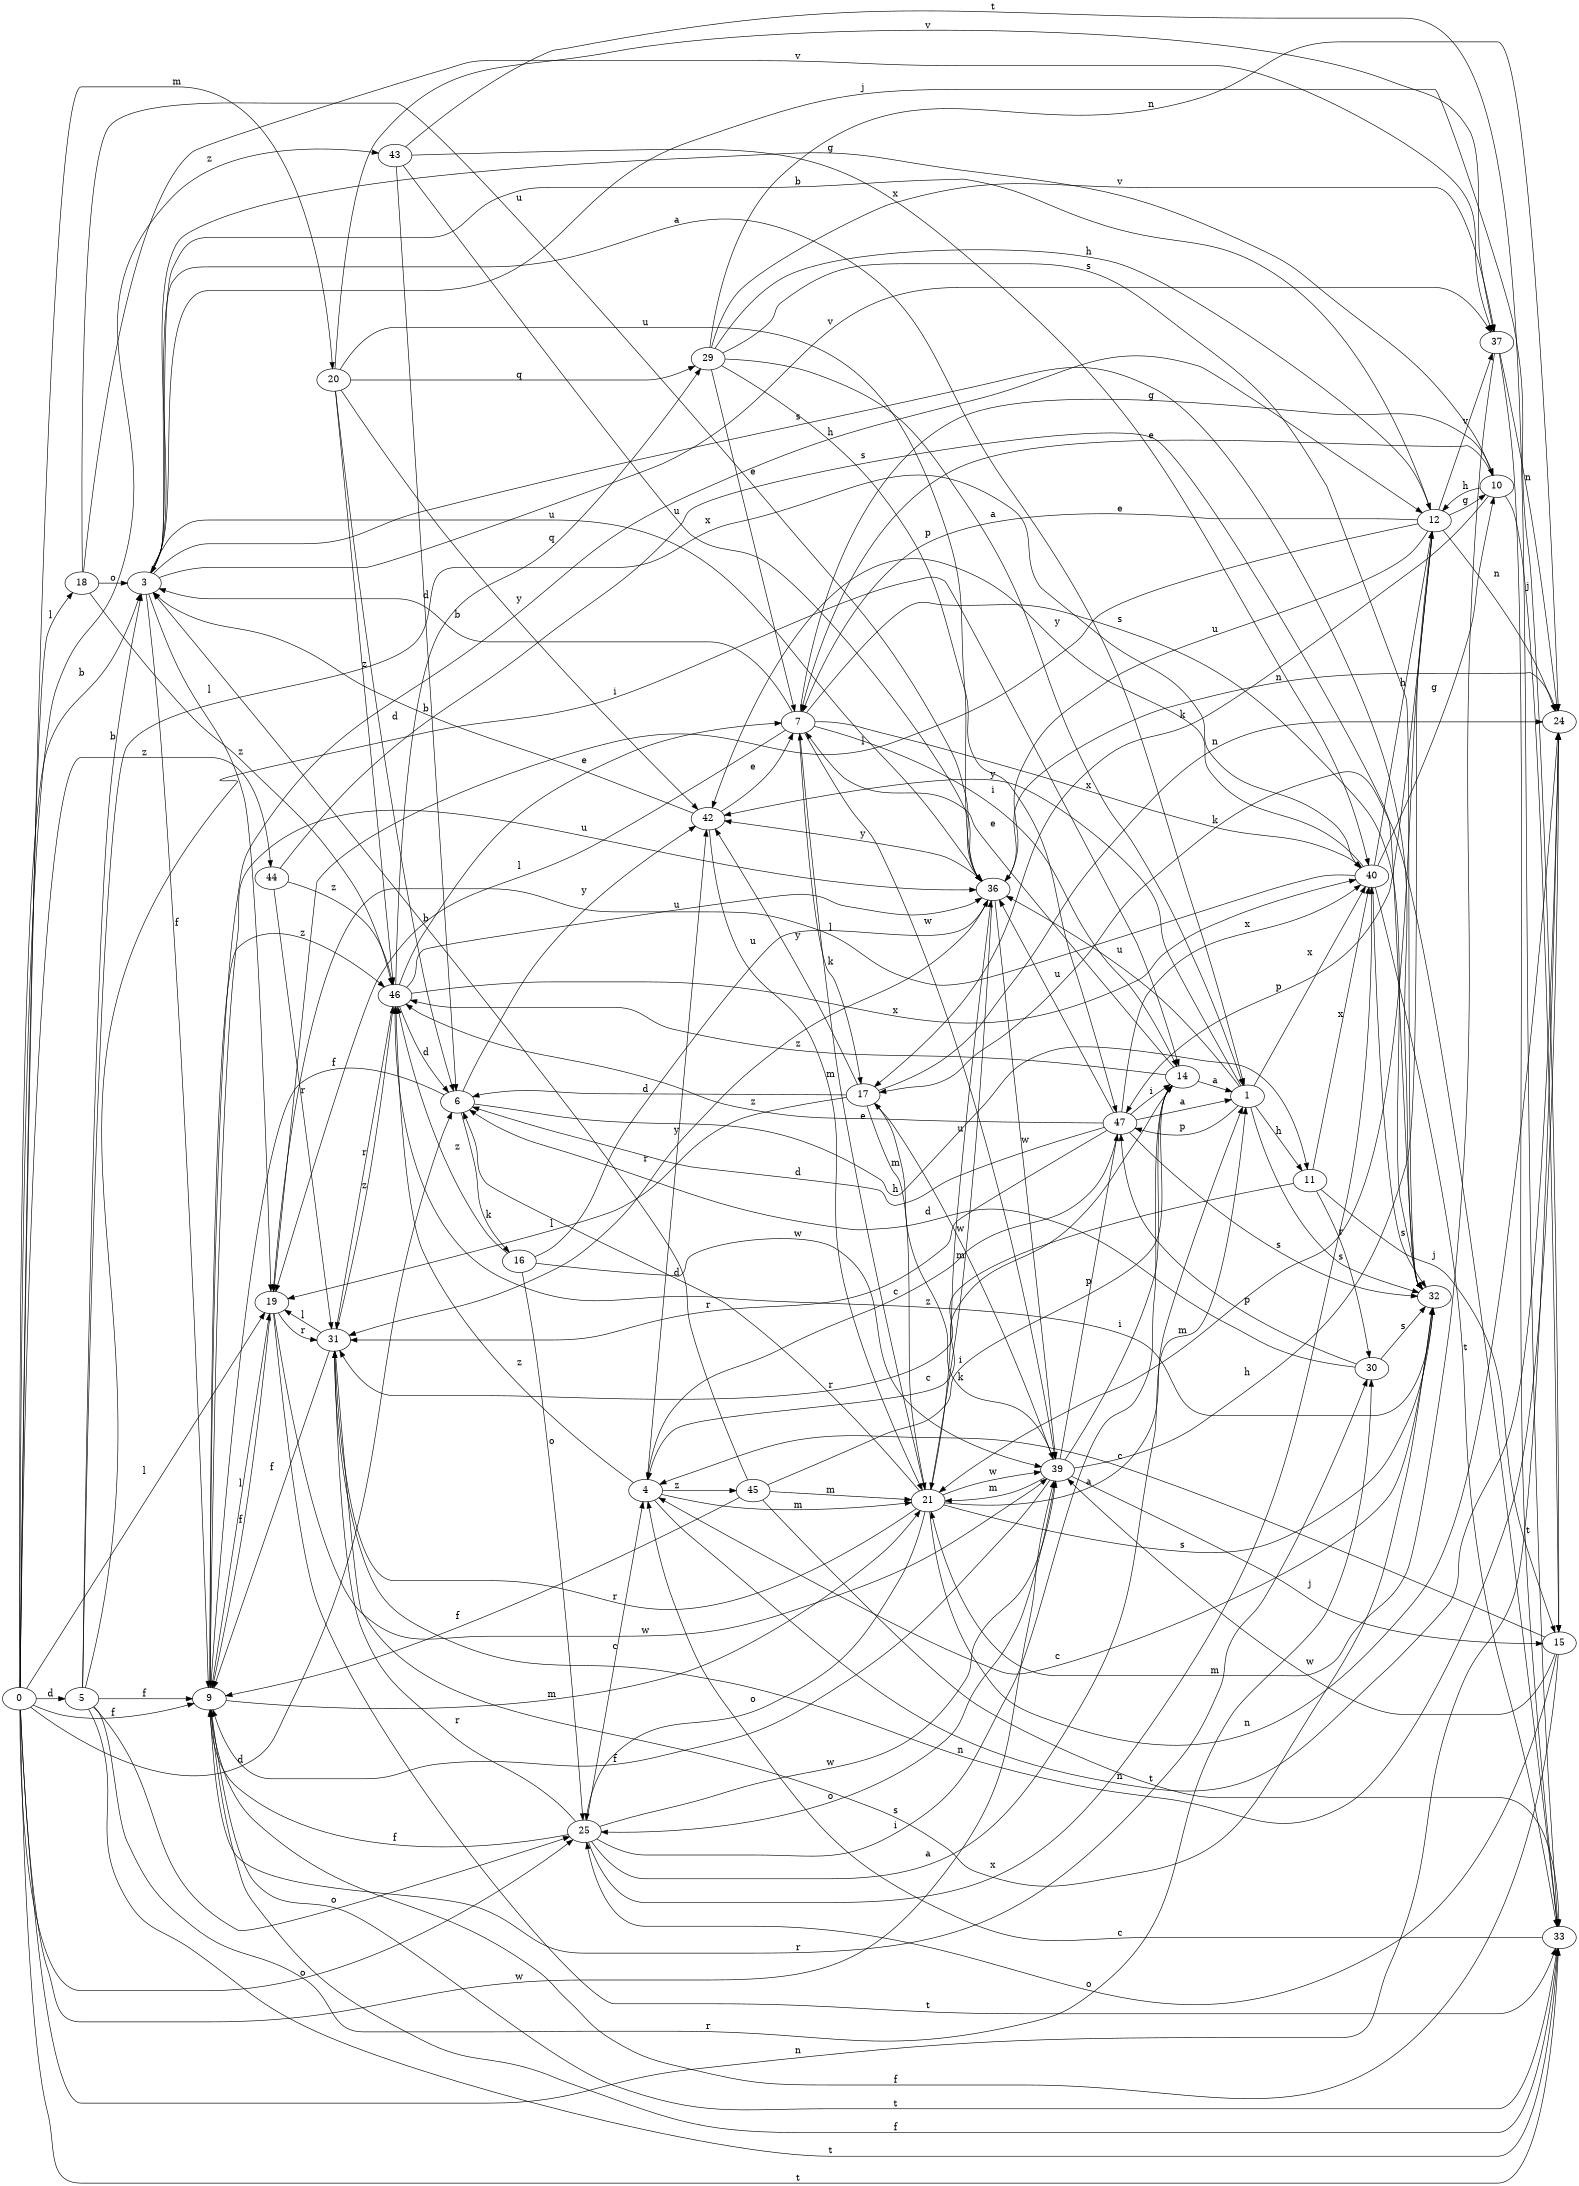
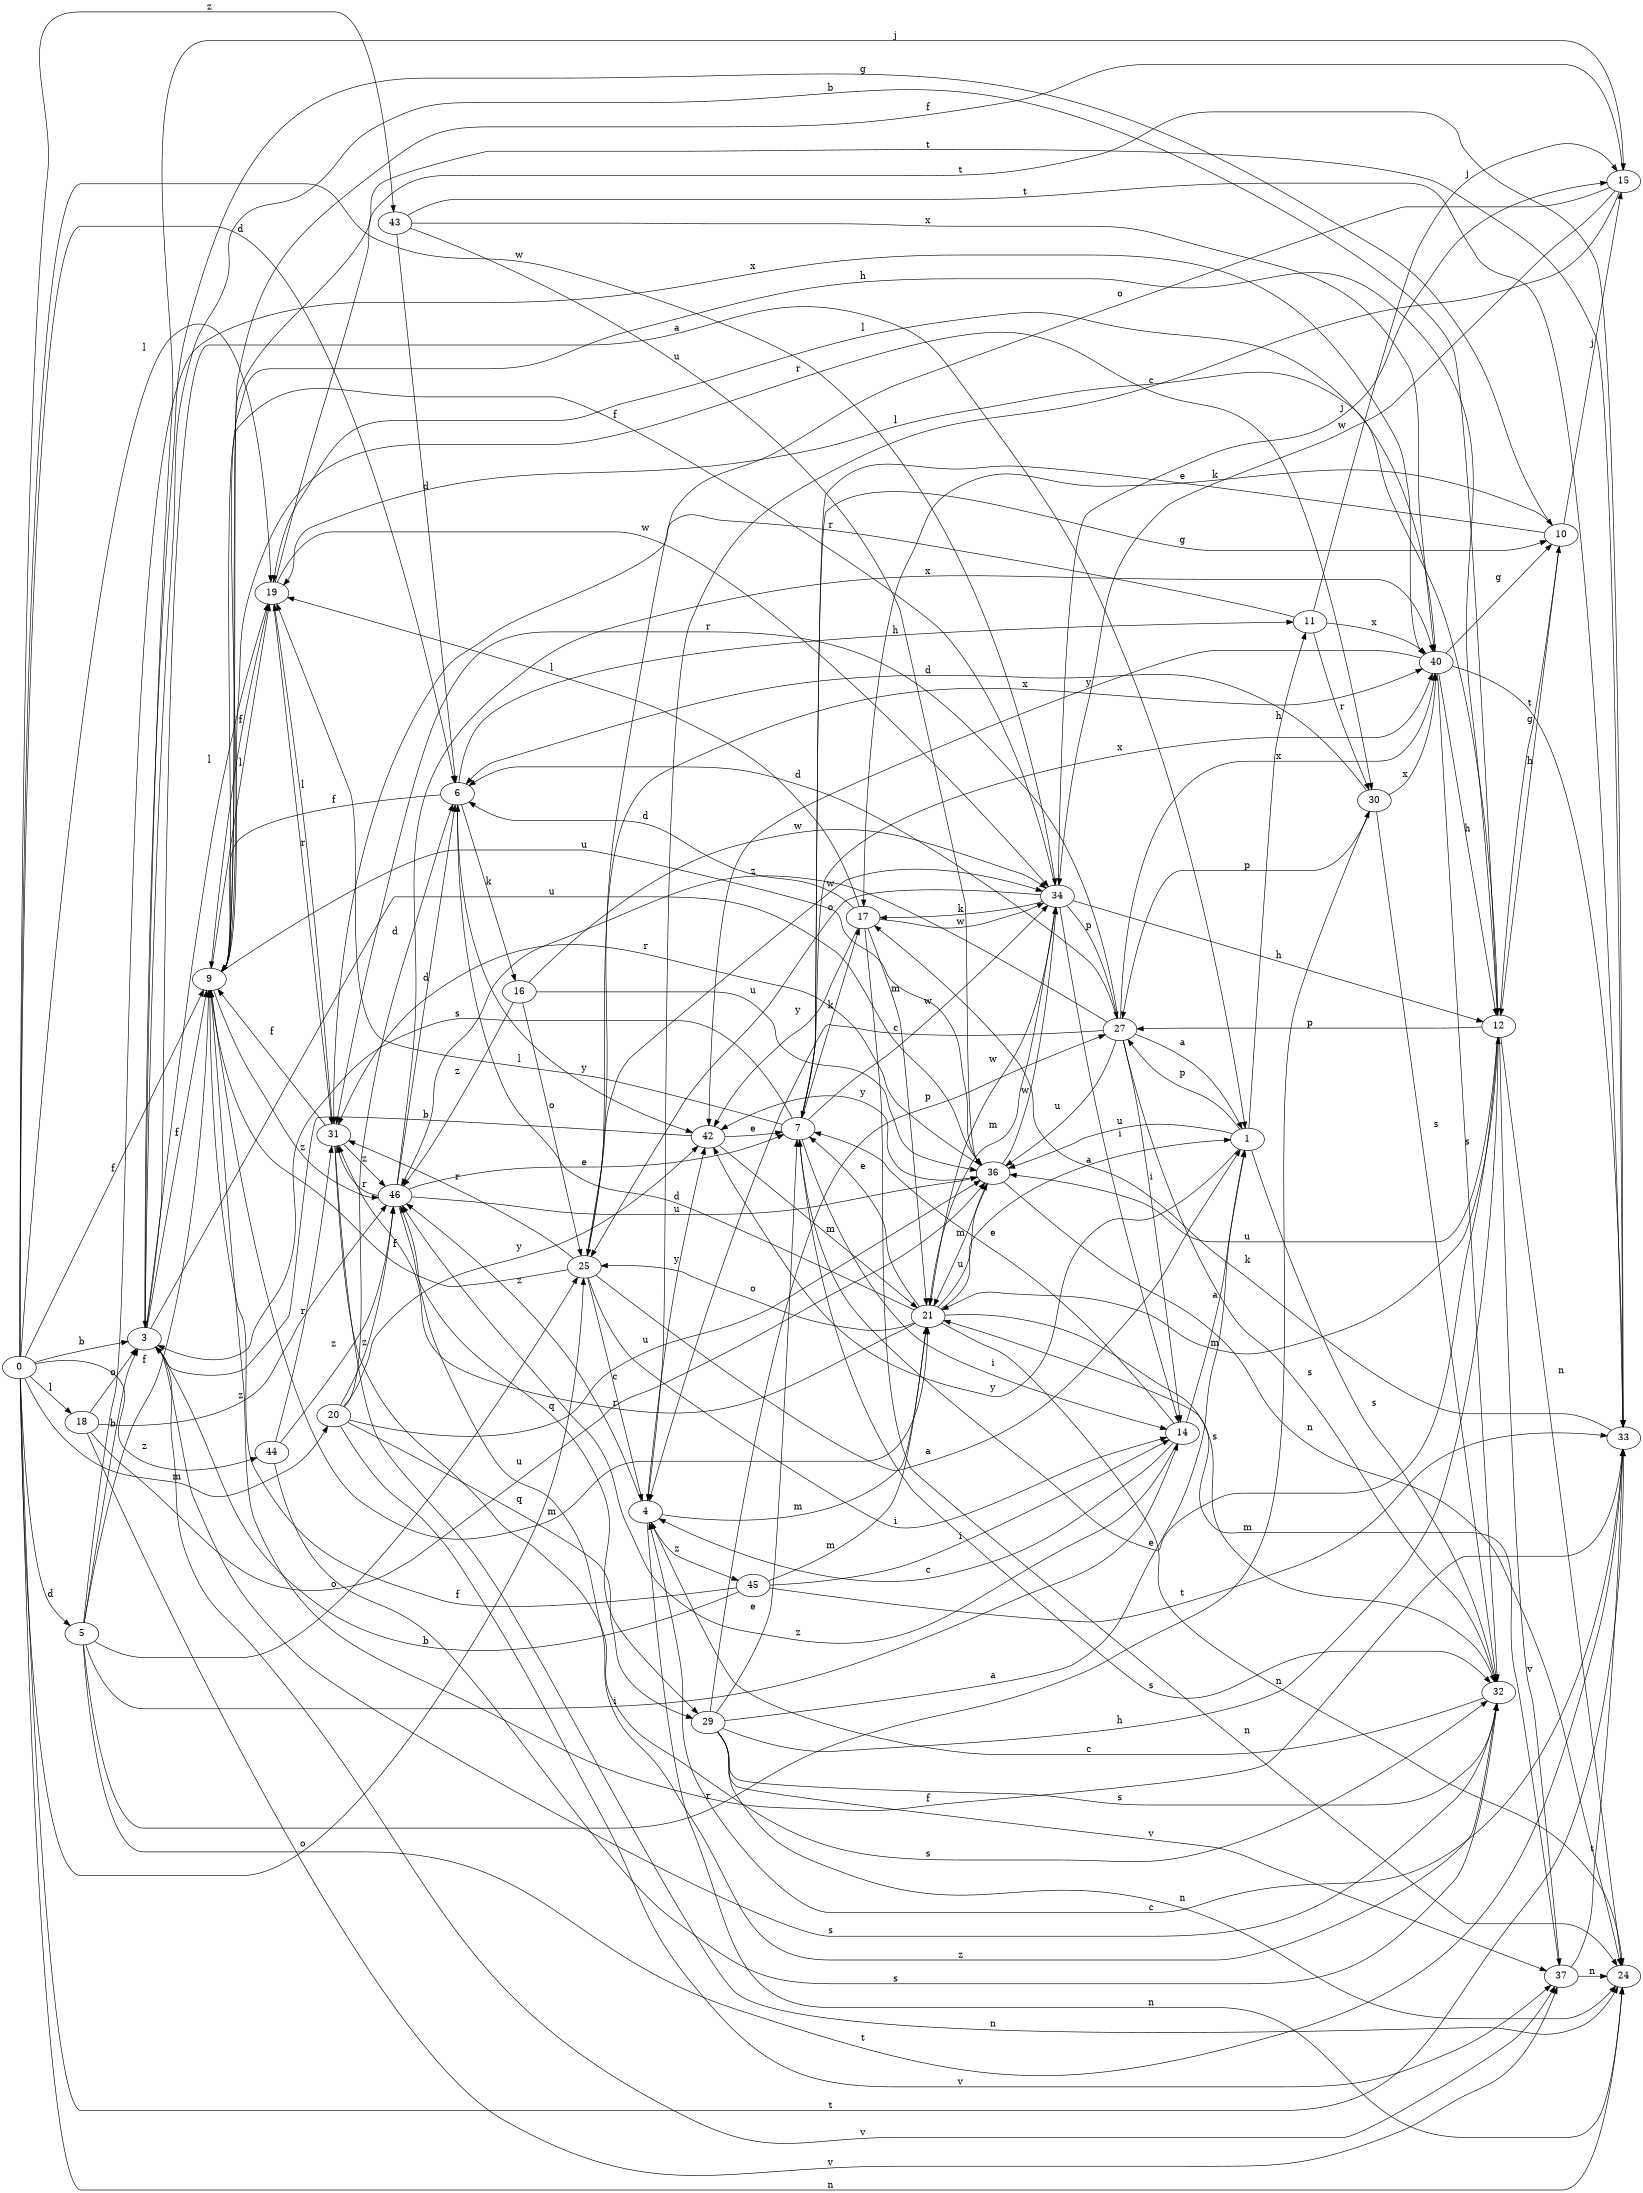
  strict digraph {
    rankdir=LR
    0
    3
    5
    6
    9
    18
    19
    20
    24
    25
    33
-   39
+   39 [label=34]
    43
    44
    1
    32
    36
    10
    15
    37
    14
    30
    40
    11
    42
    16
    21
    46
    12
    31
    29
    4
    17
-   27 [label=47]
+   27
    7
    45
    0 -> 3 [label=b]
    0 -> 5 [label=d]
    0 -> 6 [label=d]
    0 -> 9 [label=f]
    0 -> 18 [label=l]
    0 -> 19 [label=l]
    0 -> 20 [label=m]
    0 -> 24 [label=n]
    0 -> 25 [label=o]
    0 -> 33 [label=t]
    0 -> 39 [label=w]
    0 -> 43 [label=z]
    0 -> 44 [label=z]
    3 -> 9 [label=f]
    3 -> 19 [label=l]
    3 -> 1 [label=a]
    3 -> 32 [label=s]
    3 -> 36 [label=u]
    3 -> 10 [label=g]
    3 -> 15 [label=j]
    3 -> 37 [label=v]
    5 -> 3 [label=b]
    5 -> 9 [label=f]
    5 -> 25 [label=o]
    5 -> 33 [label=t]
    5 -> 14 [label=i]
    5 -> 30 [label=r]
    5 -> 40 [label=x]
    6 -> 9 [label=f]
    6 -> 11 [label=h]
    6 -> 42 [label=y]
    6 -> 16 [label=k]
    9 -> 19 [label=l]
    9 -> 33 [label=t]
    9 -> 36 [label=u]
    9 -> 30 [label=r]
    9 -> 21 [label=m]
    9 -> 46 [label=z]
    9 -> 12 [label=h]
    18 -> 3 [label=o]
    18 -> 36 [label=u]
    18 -> 37 [label=v]
    18 -> 46 [label=z]
    19 -> 9 [label=f]
    19 -> 33 [label=t]
    19 -> 39 [label=w]
    19 -> 31 [label=r]
    20 -> 6 [label=d]
    20 -> 36 [label=u]
    20 -> 37 [label=v]
    20 -> 42 [label=y]
    20 -> 46 [label=z]
    20 -> 29 [label=q]
    25 -> 9 [label=f]
    25 -> 39 [label=w]
    25 -> 1 [label=a]
    25 -> 14 [label=i]
    25 -> 40 [label=x]
    25 -> 31 [label=r]
    25 -> 4 [label=c]
    33 -> 9 [label=f]
    33 -> 4 [label=c]
    33 -> 17 [label=k]
    39 -> 9 [label=f]
    39 -> 25 [label=o]
    39 -> 15 [label=j]
    39 -> 14 [label=i]
    39 -> 21 [label=m]
    39 -> 12 [label=h]
    39 -> 17 [label=k]
    39 -> 27 [label=p]
    43 -> 6 [label=d]
    43 -> 33 [label=t]
    43 -> 36 [label=u]
    43 -> 40 [label=x]
    44 -> 32 [label=s]
    44 -> 46 [label=z]
    44 -> 31 [label=r]
    1 -> 32 [label=s]
    1 -> 36 [label=u]
    1 -> 11 [label=h]
    1 -> 42 [label=y]
    1 -> 27 [label=p]
    32 -> 46 [label=z]
    32 -> 4 [label=c]
    36 -> 24 [label=n]
    36 -> 39 [label=w]
    36 -> 42 [label=y]
    36 -> 21 [label=m]
    36 -> 31 [label=r]
    10 -> 15 [label=j]
    10 -> 12 [label=h]
    10 -> 17 [label=k]
    10 -> 7 [label=e]
    15 -> 9 [label=f]
    15 -> 25 [label=o]
    15 -> 39 [label=w]
    15 -> 4 [label=c]
    37 -> 24 [label=n]
    37 -> 33 [label=t]
    37 -> 21 [label=m]
    14 -> 1 [label=a]
    14 -> 46 [label=z]
    14 -> 4 [label=c]
    14 -> 7 [label=e]
    30 -> 6 [label=d]
    30 -> 32 [label=s]
-   1 -> 40 [label=x]
+   30 -> 40 [label=x]
    30 -> 27 [label=p]
    40 -> 19 [label=l]
    40 -> 33 [label=t]
    40 -> 32 [label=s]
    40 -> 10 [label=g]
    40 -> 42 [label=y]
    40 -> 12 [label=h]
    11 -> 15 [label=j]
    11 -> 30 [label=r]
    11 -> 40 [label=x]
    11 -> 31 [label=r]
    42 -> 3 [label=b]
    42 -> 21 [label=m]
    42 -> 7 [label=e]
    16 -> 25 [label=o]
    16 -> 39 [label=w]
    16 -> 36 [label=u]
    16 -> 46 [label=z]
    21 -> 6 [label=d]
    21 -> 24 [label=n]
    21 -> 25 [label=o]
    21 -> 39 [label=w]
    21 -> 1 [label=a]
    21 -> 32 [label=s]
    21 -> 36 [label=u]
    21 -> 31 [label=r]
    21 -> 7 [label=e]
    46 -> 6 [label=d]
    46 -> 36 [label=u]
    46 -> 40 [label=x]
    46 -> 31 [label=r]
    46 -> 29 [label=q]
    46 -> 7 [label=e]
    12 -> 3 [label=b]
    12 -> 19 [label=l]
    12 -> 24 [label=n]
    12 -> 36 [label=u]
    12 -> 10 [label=g]
    12 -> 37 [label=v]
    12 -> 21 [label=m]
    12 -> 27 [label=p]
    12 -> 7 [label=e]
    31 -> 9 [label=f]
    31 -> 19 [label=l]
    31 -> 24 [label=n]
    31 -> 32 [label=s]
    31 -> 46 [label=z]
    29 -> 24 [label=n]
    29 -> 1 [label=a]
    29 -> 32 [label=s]
    29 -> 37 [label=v]
    29 -> 12 [label=h]
    29 -> 27 [label=p]
    29 -> 7 [label=e]
    4 -> 24 [label=n]
    4 -> 42 [label=y]
    4 -> 21 [label=m]
    4 -> 46 [label=z]
    4 -> 45 [label=z]
    17 -> 6 [label=d]
    17 -> 19 [label=l]
    17 -> 24 [label=n]
    17 -> 39 [label=w]
    17 -> 42 [label=y]
    17 -> 21 [label=m]
    27 -> 6 [label=d]
    27 -> 1 [label=a]
    27 -> 32 [label=s]
    27 -> 36 [label=u]
    27 -> 14 [label=i]
    27 -> 40 [label=x]
    27 -> 46 [label=z]
    27 -> 31 [label=r]
    27 -> 4 [label=c]
-   7 -> 3 [label=b]
+   7 -> 3 [label=s]
    7 -> 19 [label=l]
    7 -> 39 [label=w]
    7 -> 32 [label=s]
    7 -> 10 [label=g]
    7 -> 14 [label=i]
    7 -> 40 [label=x]
    7 -> 17 [label=k]
    45 -> 3 [label=b]
    45 -> 9 [label=f]
    45 -> 33 [label=t]
    45 -> 14 [label=i]
    45 -> 21 [label=m]
  }
